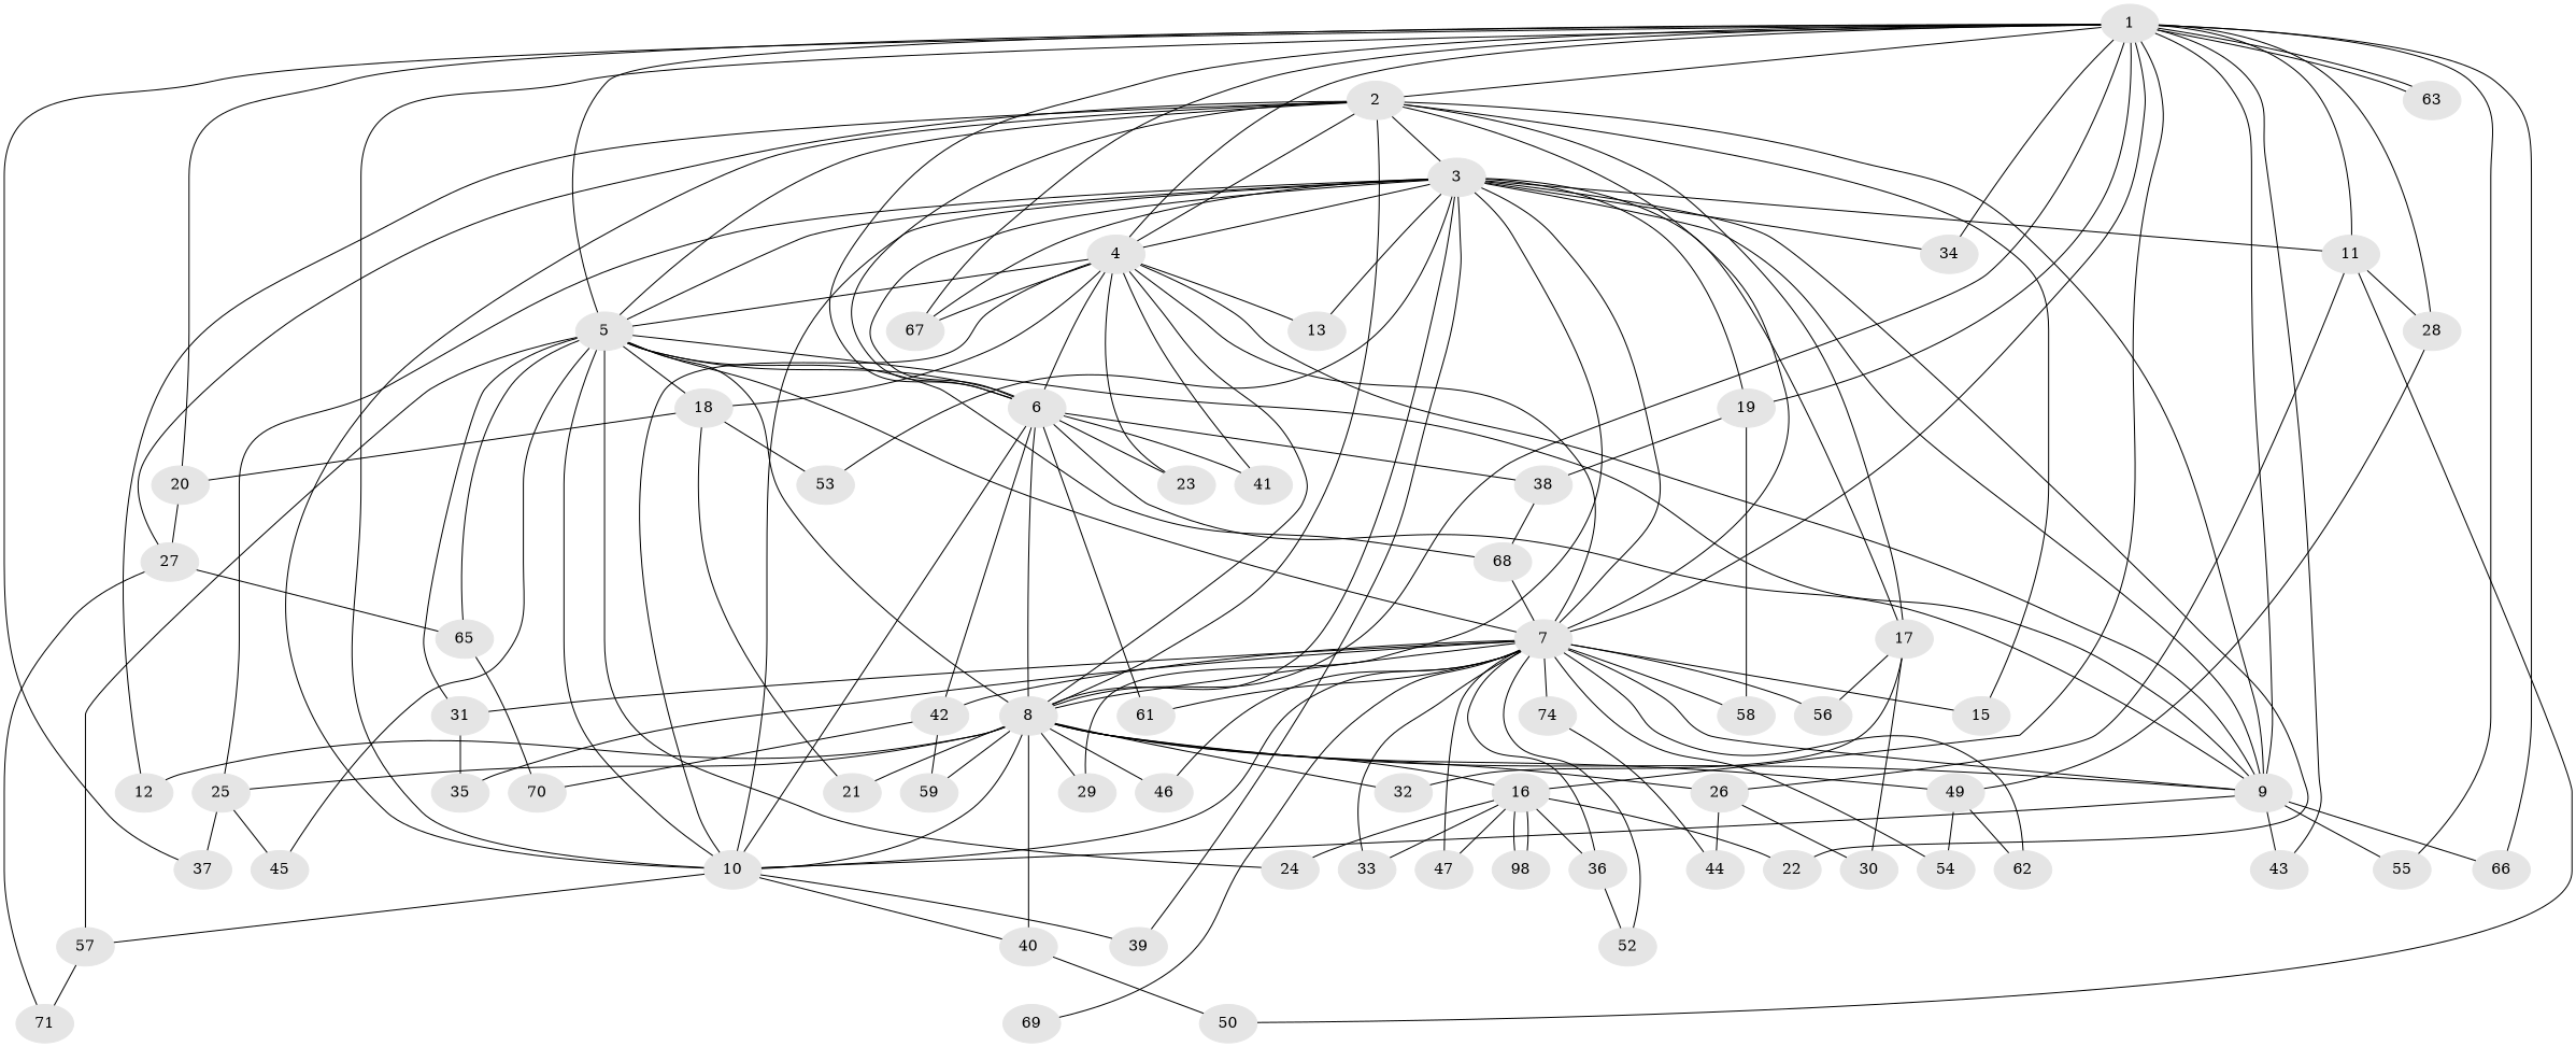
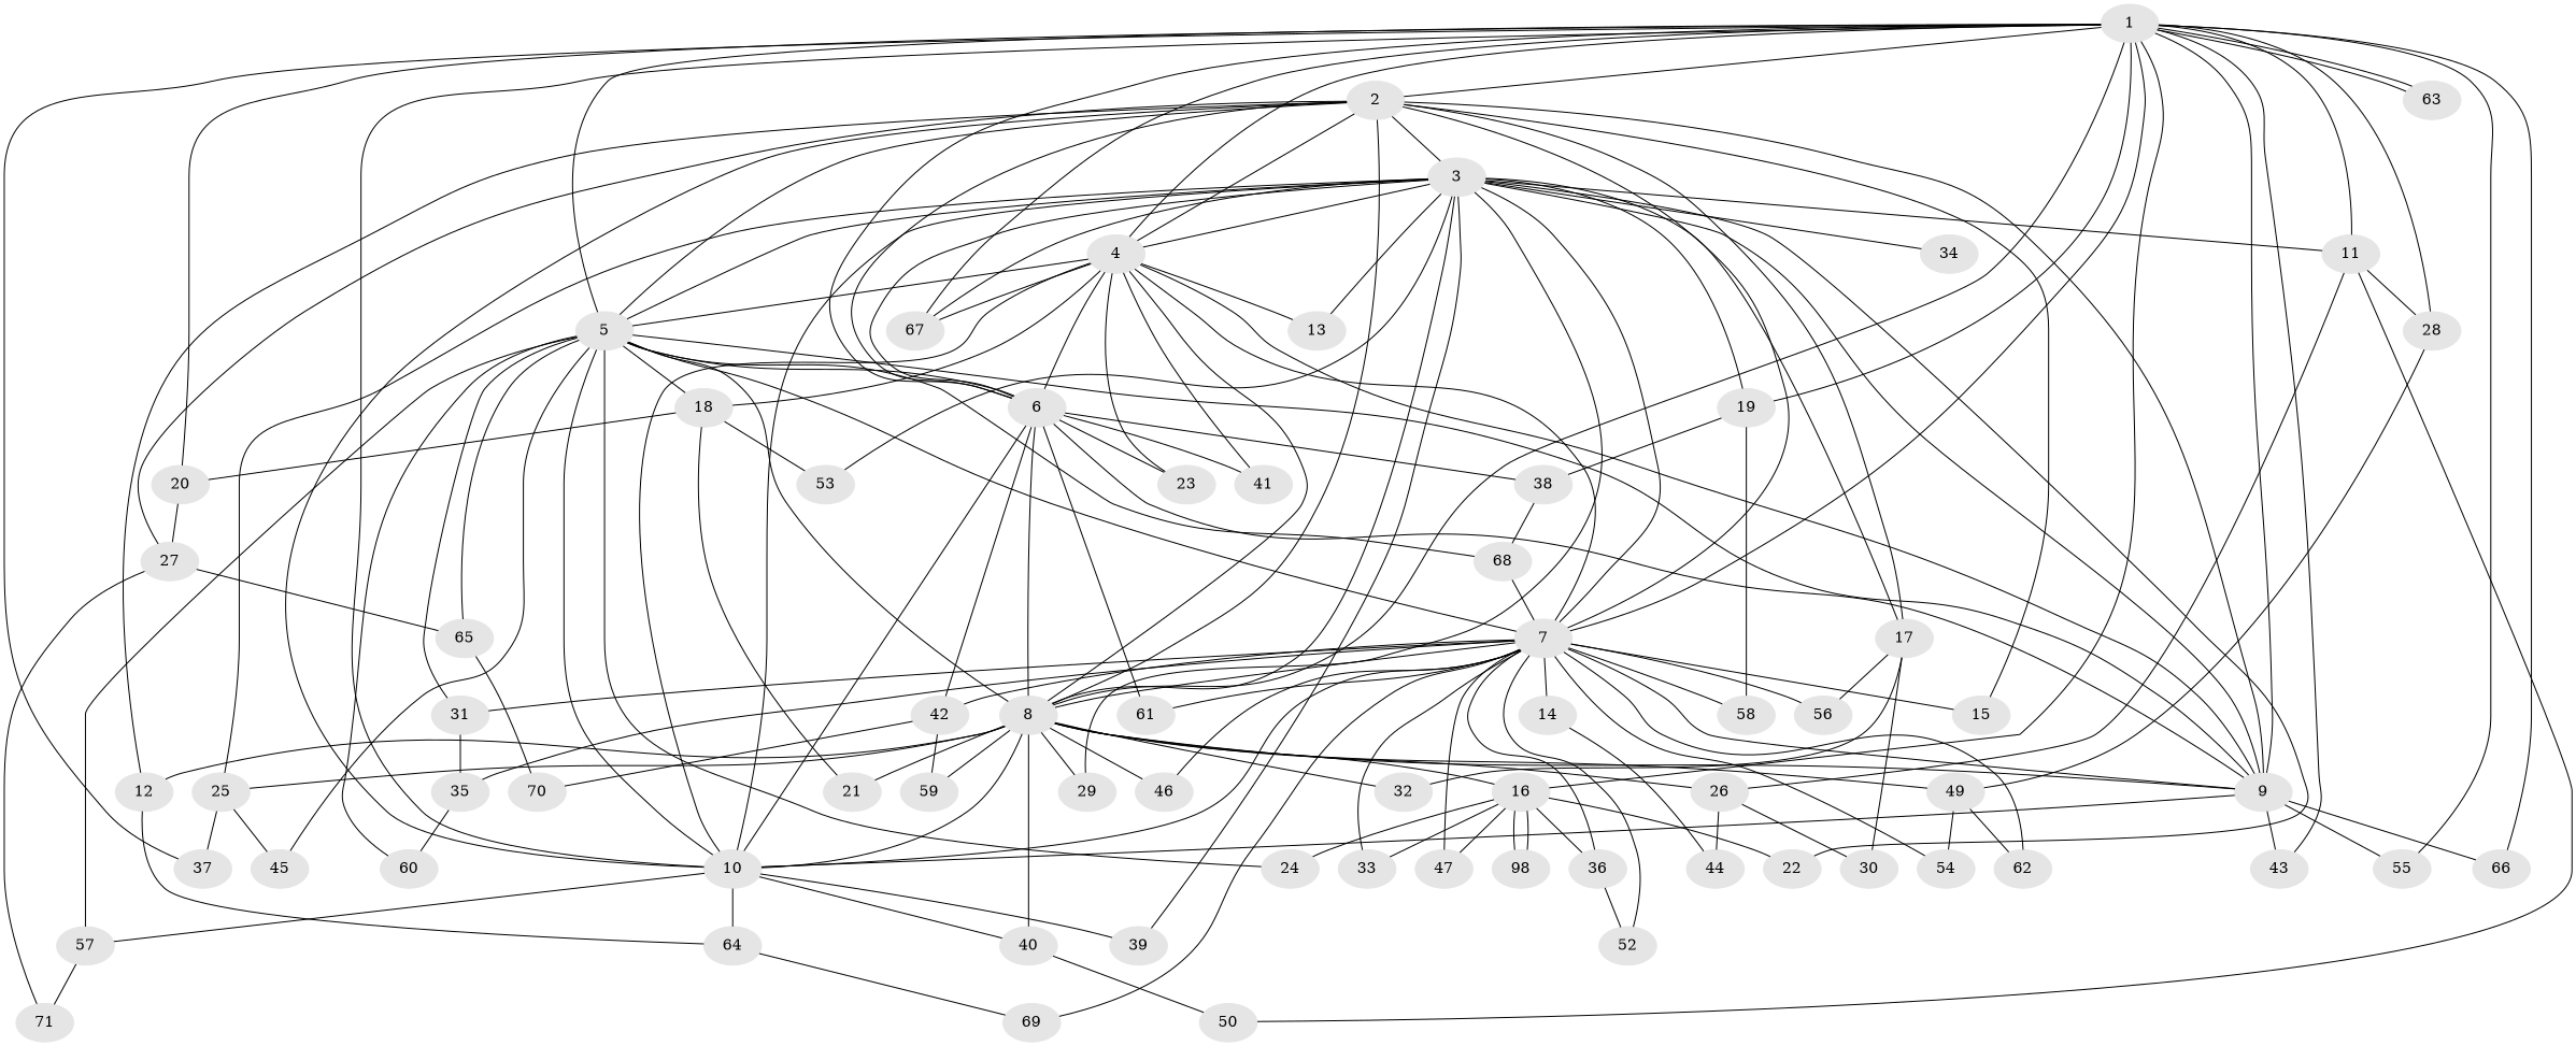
  graph {
    node [color=gray90 style=filled]
    1
    2
    4
    5
    6
    7
    8
    9
    10
    11
    16
    19
    20
    28
    34
    37
    43
    55
    63
    66
    67
    3
    12
    15
    17
    27
    13
    22
    25
    29
    39
    53
    18
    23
    41
    24
    31
    45
    57
+   60
    65
    68
    38
    42
    61
-   14 [label=74]
+   14
    33
    35
    36
    46
    47
    52
    54
    56
    58
    62
    69
    21
    26
    32
    40
    49
    59
+   64
    50
    n66 [label=98]
    44
    30
    71
    70
    1 -- 2
    1 -- 4
    1 -- 5
    1 -- 6
    1 -- 7
    1 -- 8
    1 -- 9
    1 -- 10
    1 -- 11
    1 -- 16
    1 -- 19
    1 -- 20
    1 -- 28
-   1 -- 34
    1 -- 37
    1 -- 43
    1 -- 55
    1 -- 63
    1 -- 63
    1 -- 66
    1 -- 67
    2 -- 4
    2 -- 5
    2 -- 6
    2 -- 7
    2 -- 8
    2 -- 9
    2 -- 10
    2 -- 3
    2 -- 12
    2 -- 15
    2 -- 17
    2 -- 27
    4 -- 5
    4 -- 6
    4 -- 7
    4 -- 8
    4 -- 9
    4 -- 10
    4 -- 67
    4 -- 13
    4 -- 18
    4 -- 23
    4 -- 41
    5 -- 6
    5 -- 7
    5 -- 8
    5 -- 9
    5 -- 10
    5 -- 18
    5 -- 24
    5 -- 31
    5 -- 45
    5 -- 57
+   5 -- 60
    5 -- 65
    5 -- 68
    6 -- 8
    6 -- 9
    6 -- 10
    6 -- 23
    6 -- 41
    6 -- 38
    6 -- 42
    6 -- 61
    7 -- 8
    7 -- 9
    7 -- 10
    7 -- 15
    7 -- 31
    7 -- 42
    7 -- 61
    7 -- 14
    7 -- 33
    7 -- 35
    7 -- 36
    7 -- 46
    7 -- 47
    7 -- 52
    7 -- 54
    7 -- 56
    7 -- 58
    7 -- 62
    7 -- 69
    8 -- 9
    8 -- 10
    8 -- 16
    8 -- 12
    8 -- 25
    8 -- 29
    8 -- 46
    8 -- 21
    8 -- 26
    8 -- 32
    8 -- 40
    8 -- 49
    8 -- 59
    9 -- 10
    9 -- 43
    9 -- 55
    9 -- 66
    10 -- 39
    10 -- 57
    10 -- 40
+   10 -- 64
    11 -- 28
    11 -- 26
    11 -- 50
    16 -- 22
    16 -- 24
    16 -- 33
    16 -- 36
    16 -- 47
    16 -- n66
    16 -- n66
    19 -- 38
    19 -- 58
    20 -- 27
    28 -- 49
    3 -- 4
    3 -- 5
    3 -- 6
    3 -- 7
    3 -- 8
    3 -- 9
    3 -- 10
    3 -- 11
    3 -- 19
    3 -- 34
    3 -- 67
    3 -- 17
    3 -- 13
    3 -- 22
    3 -- 25
    3 -- 29
    3 -- 39
    3 -- 53
+   12 -- 64
    17 -- 56
    17 -- 32
    17 -- 30
    27 -- 65
    27 -- 71
    25 -- 37
    25 -- 45
    18 -- 20
    18 -- 53
    18 -- 21
    31 -- 35
    57 -- 71
    65 -- 70
    68 -- 7
    38 -- 68
    42 -- 59
    42 -- 70
    14 -- 44
+   35 -- 60
    36 -- 52
    26 -- 44
    26 -- 30
    40 -- 50
    49 -- 54
    49 -- 62
+   64 -- 69
  }
